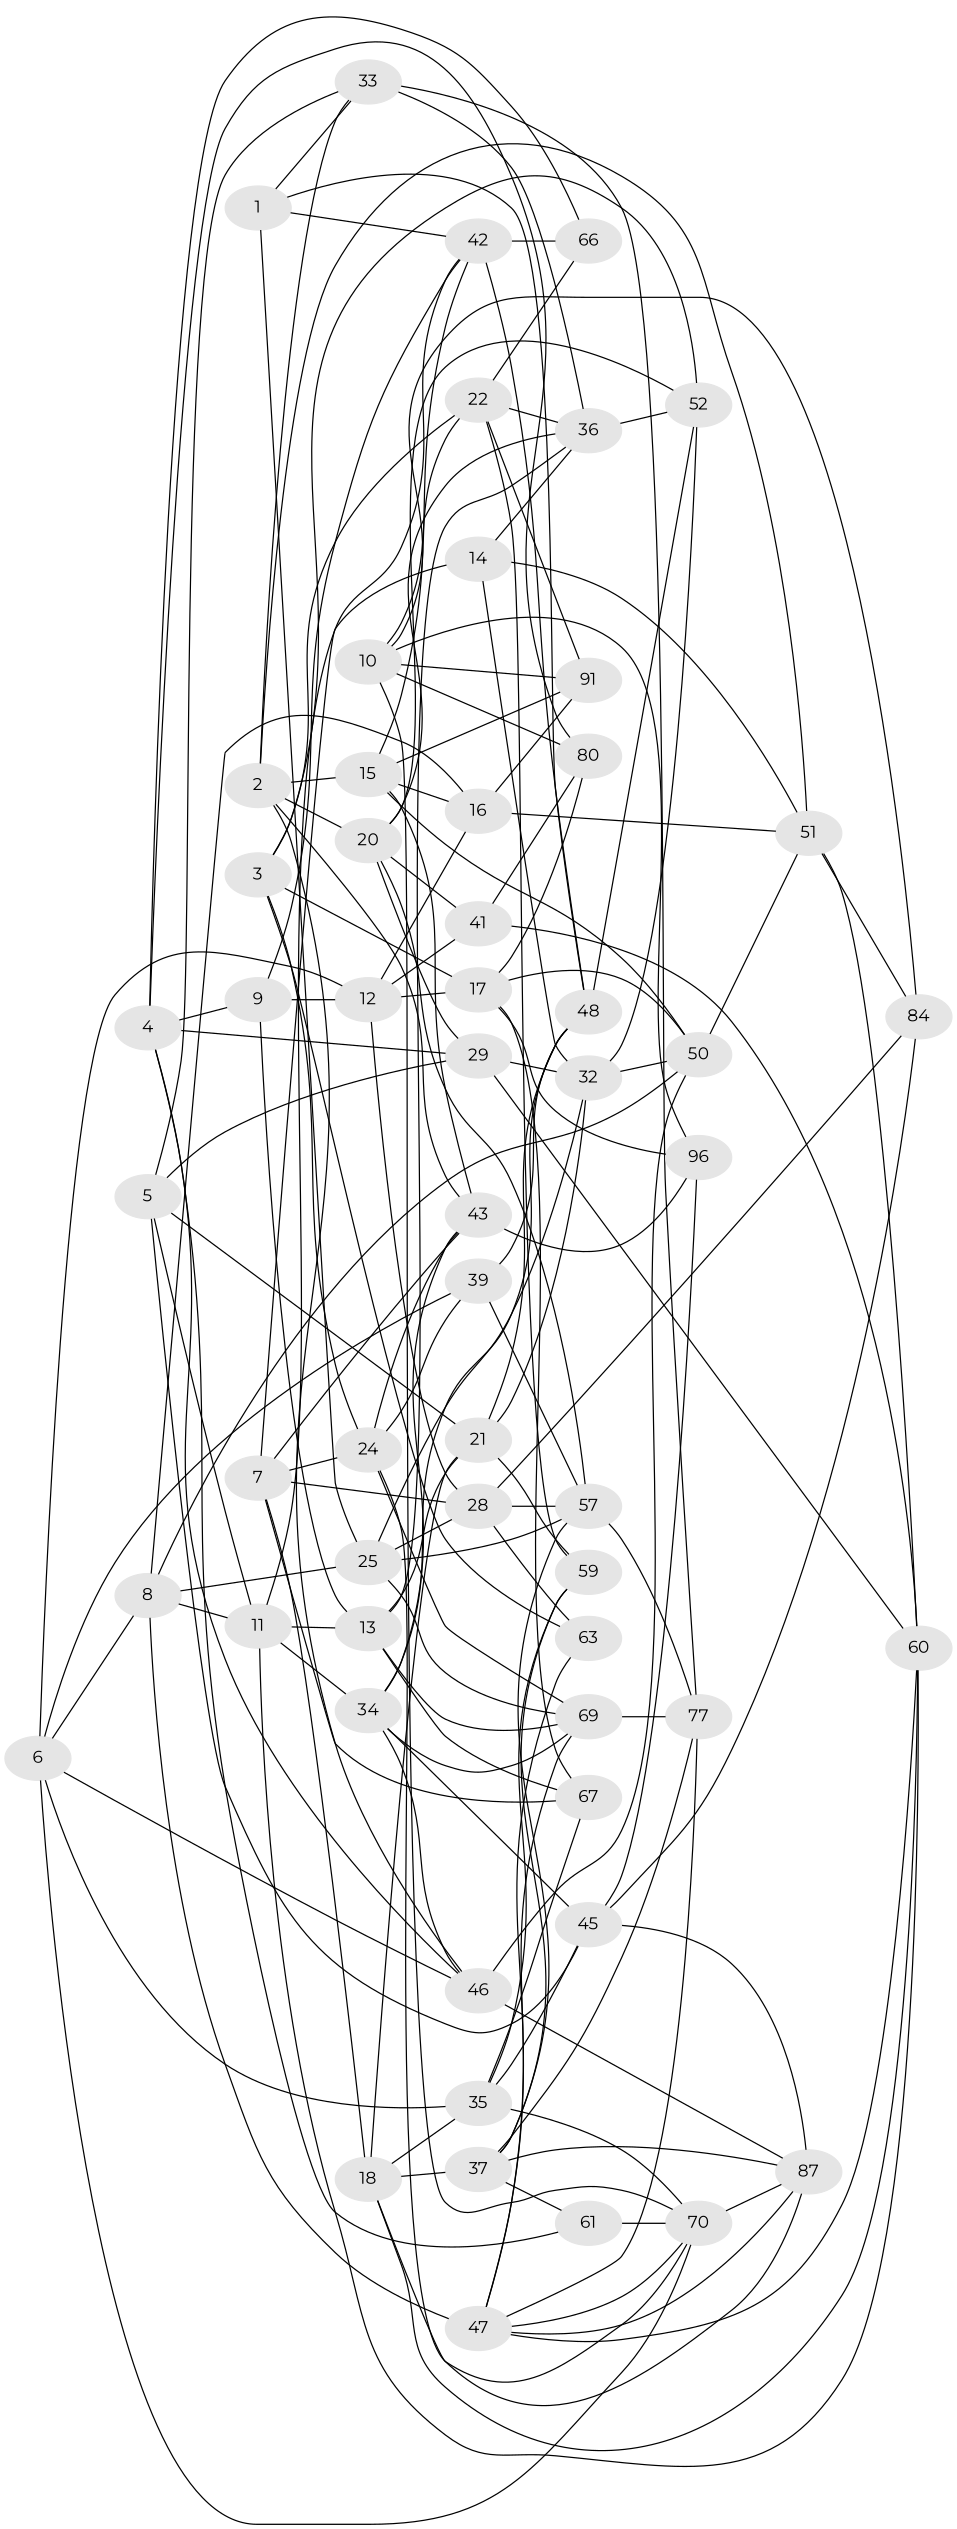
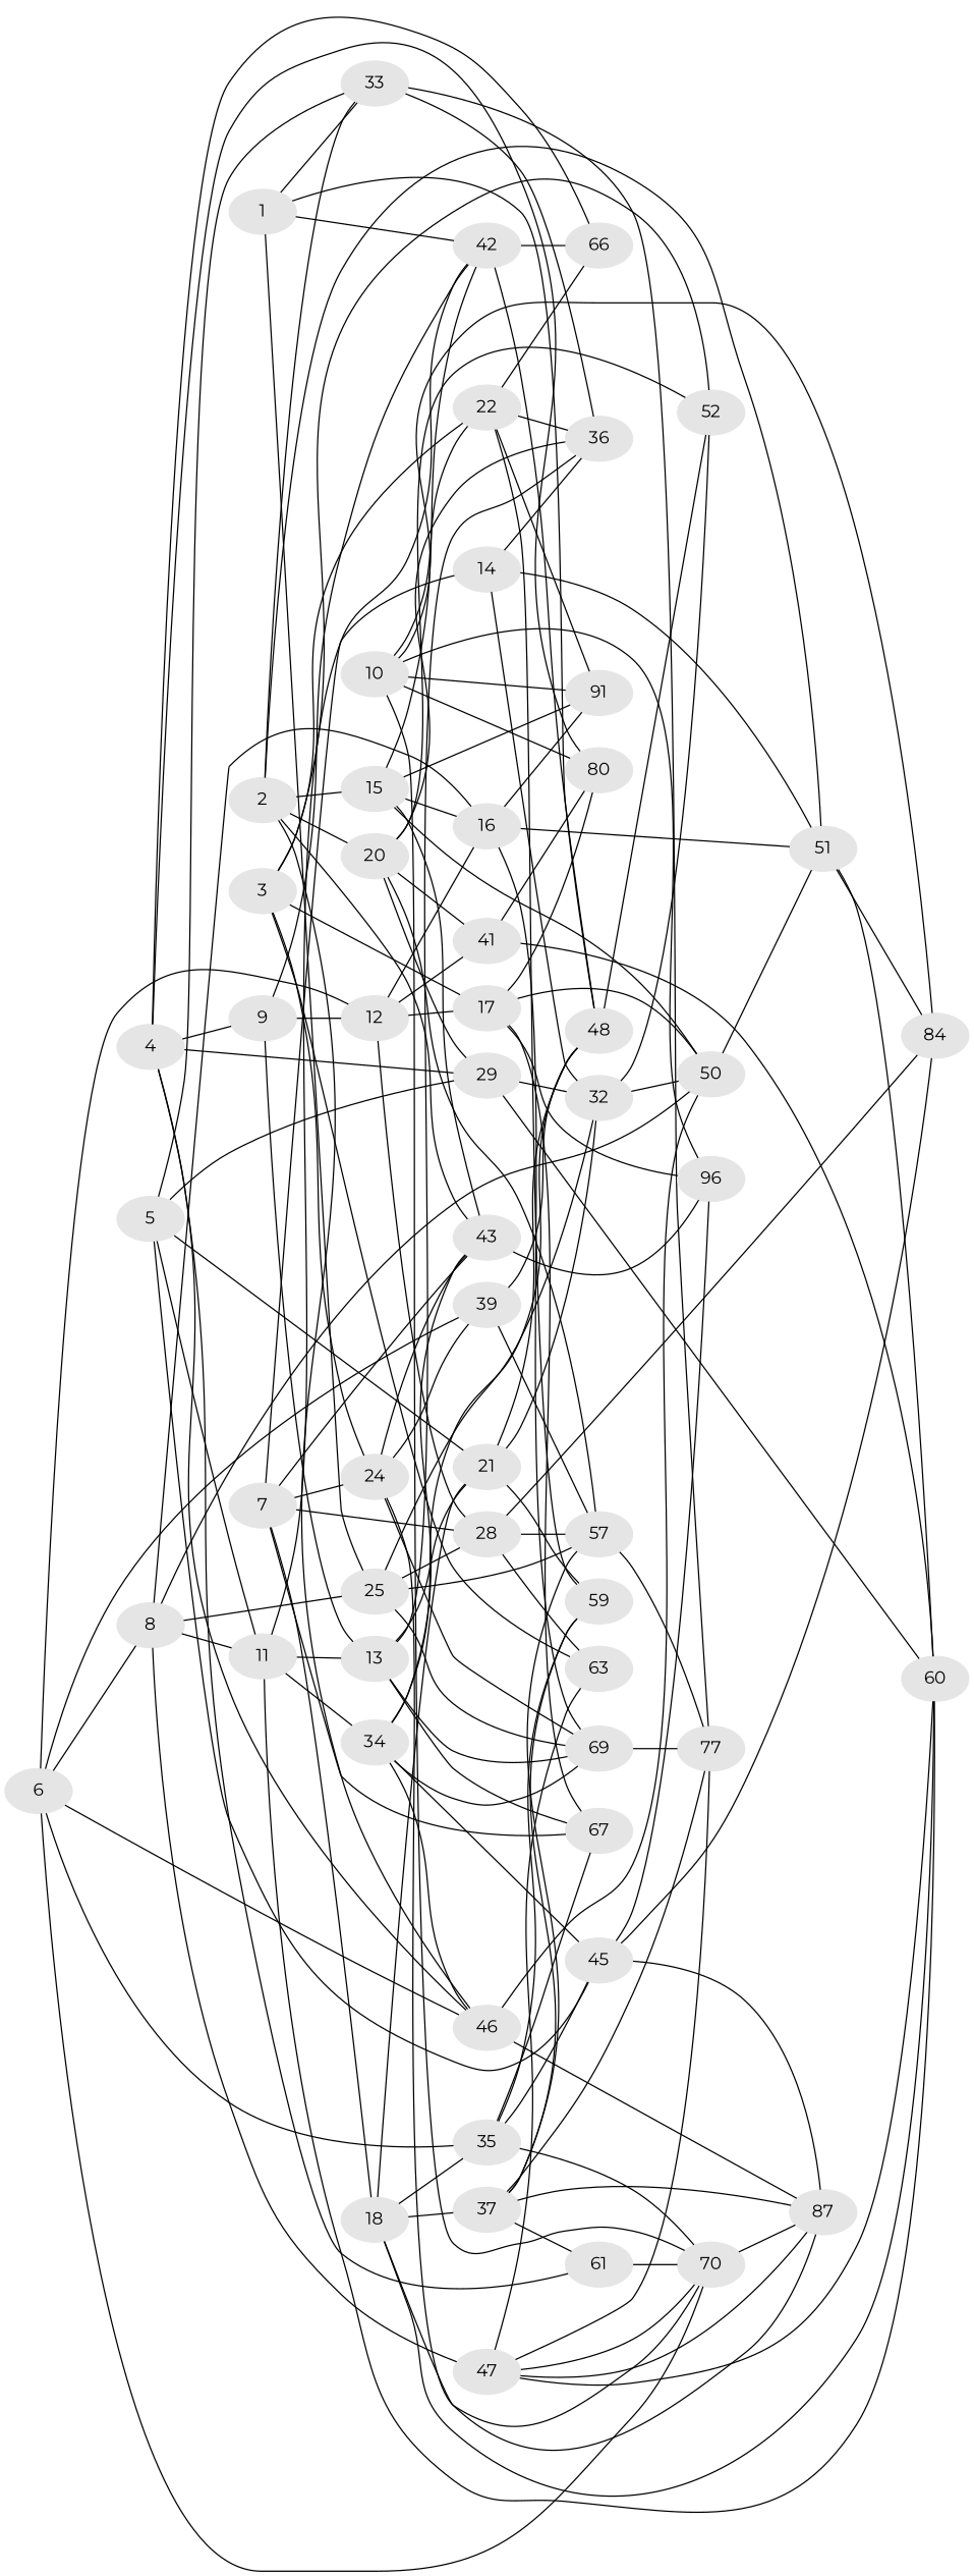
  graph {
    fontname=Montserrat
    rankdir=LR
    node [color=gray90 fontname=Montserrat style=filled]
    edge [fontname=Montserrat]
    25 [super="+75"]
    28 [super="+83"]
    69 [super="+95"]
    32 [super="+72"]
    57 [super="+81"]
    1
    42 [super="+100"]
    48 [super="+99"]
    33
    66
    52 [super="+76"]
    2 [super="+27"]
    15 [super="+58"]
    20 [super="+44"]
    43 [super="+65"]
    46 [super="+68"]
    51 [super="+85"]
    16 [super="+79"]
    50 [super="+54"]
    91
    29 [super="+53"]
    41
    36 [super="+40"]
    77 [super="+88"]
    96
    87 [super="+97"]
    84
    60 [super="+64"]
    3 [super="+92"]
    17 [super="+38"]
    22 [super="+23"]
    24 [super="+31"]
    63 [super="+90"]
    80
    67
    59
    39
    4 [super="+19"]
    9
    61
    12 [super="+89"]
    13 [super="+26"]
    70 [super="+82"]
    5 [super="+30"]
    11 [super="+73"]
    21 [super="+49"]
    45 [super="+86"]
    34 [super="+71"]
    6 [super="+55"]
    8 [super="+56"]
    35 [super="+93"]
    47 [super="+98"]
    7 [super="+94"]
    14
    18 [super="+74"]
    37 [super="+62"]
    10 [super="+78"]
    25 -- 28
    25 -- 69
    25 -- 32
    25 -- 57
    28 -- 57
    28 -- 84
    28 -- 63
    69 -- 77
    32 -- 52
    32 -- 50
    57 -- 77
    1 -- 25
    1 -- 42
    1 -- 48
    1 -- 33
    42 -- 48
    42 -- 66
    48 -- 52
    33 -- 36
    33 -- 77
    2 -- 33
    2 -- 15
    2 -- 20
    2 -- 43
    2 -- 46
    2 -- 51
    15 -- 42
    15 -- 43
    15 -- 16
    15 -- 50
    15 -- 91
    20 -- 57
    20 -- 52
    20 -- 29
    20 -- 41
    20 -- 36
    43 -- 96
    46 -- 50
    46 -- 87
    51 -- 84
    51 -- 60
-   47 -- 69
+   16 -- 69
    16 -- 51
    16 -- 91
    50 -- 51
    29 -- 32
    29 -- 60
    41 -- 60
    41 -- 80
-   36 -- 52
    3 -- 52 [weight=2]
    3 -- 17
    3 -- 22
    3 -- 24
    3 -- 63
    17 -- 50
    17 -- 96
    17 -- 80
    17 -- 67
    22 -- 66
    22 -- 91
    22 -- 36
    22 -- 59
    24 -- 69
    24 -- 43
    24 -- 87
    24 -- 39
    39 -- 57
    39 -- 48
    4 -- 66
    4 -- 46
    4 -- 29
    4 -- 80
    4 -- 9
    4 -- 61
    9 -- 42
    9 -- 12
    9 -- 13
    61 -- 70 [weight=2]
    12 -- 28
    12 -- 16
    12 -- 41
    12 -- 17
    13 -- 69
    13 -- 36
    13 -- 67
    13 -- 21
    70 -- 87
    5 -- 33
    5 -- 29 [weight=2]
    5 -- 11
    5 -- 21
    5 -- 45
    11 -- 42
    11 -- 60
    11 -- 13
    11 -- 34
    21 -- 32
    21 -- 48
    21 -- 59
    45 -- 96
    45 -- 87
    45 -- 84
    34 -- 69
    34 -- 48
    34 -- 43
    34 -- 46
    34 -- 45
    6 -- 46
    6 -- 39
    6 -- 12
    6 -- 70
    6 -- 8
    6 -- 35
    8 -- 25
    8 -- 16
    8 -- 50
    8 -- 11
    8 -- 47
    35 -- 67
    35 -- 59
    35 -- 70
    35 -- 45
    47 -- 77
    47 -- 87
    47 -- 60
    47 -- 63
    47 -- 70
    7 -- 28
    7 -- 43
    7 -- 24
    7 -- 67
    7 -- 14
    7 -- 18
    14 -- 32
    14 -- 51
    14 -- 36
    18 -- 60
    18 -- 70
    18 -- 21
    18 -- 35
    18 -- 37
    37 -- 57
    37 -- 77
    37 -- 87
    37 -- 59
    37 -- 61
    10 -- 91
    10 -- 96
    10 -- 84
    10 -- 22
    10 -- 80
    10 -- 70
  }
